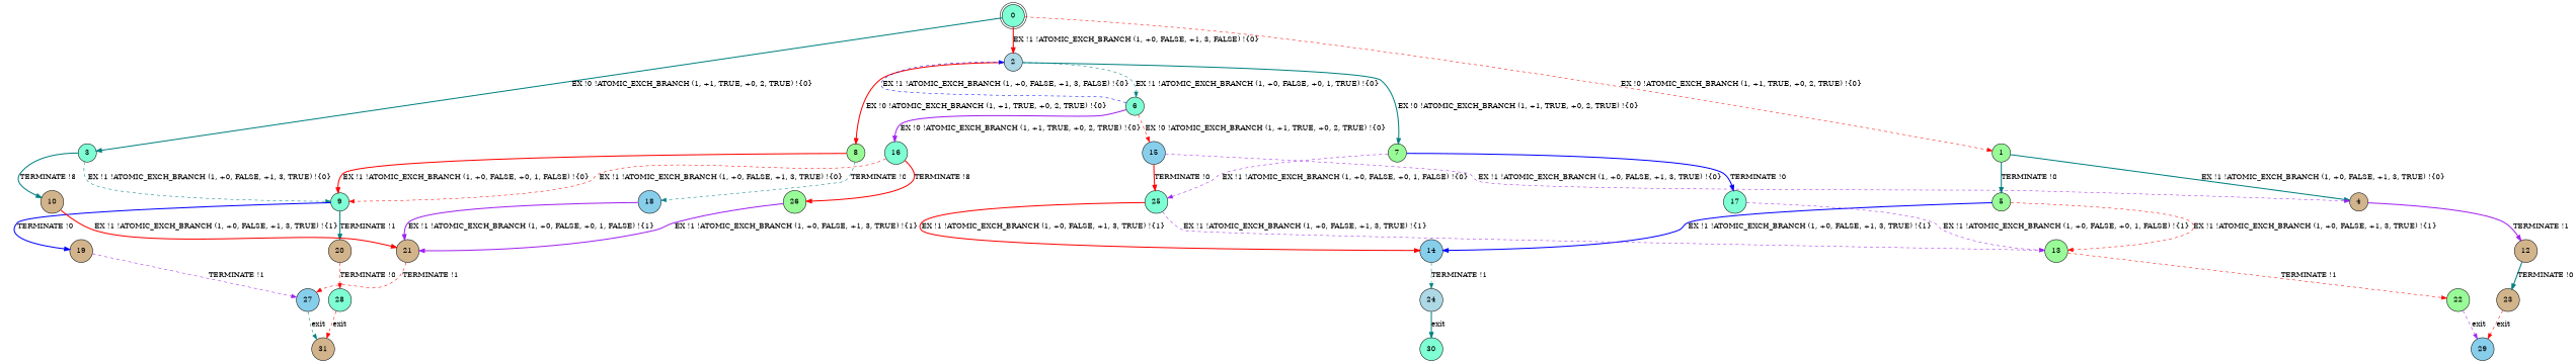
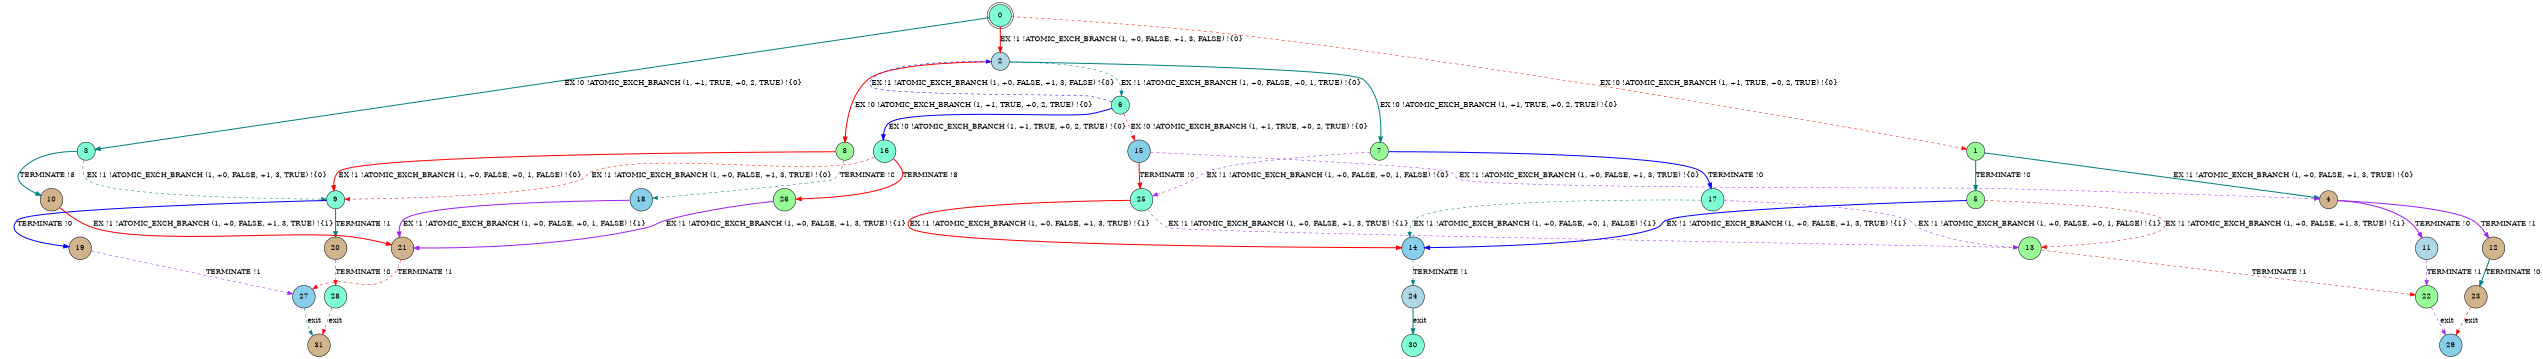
  digraph {
    node [fillcolor=aquamarine shape=circle style=filled]
    edge [color=red style=dashed]
    0 [peripheries=2]
    1 [fillcolor=palegreen]
    2 [fillcolor=lightblue]
    3
    4 [fillcolor=tan]
    5 [fillcolor=palegreen]
    6
    7 [fillcolor=palegreen]
    8 [fillcolor=palegreen]
    9
    10 [fillcolor=tan]
+   11 [fillcolor=lightblue]
    12 [fillcolor=tan]
    13 [fillcolor=palegreen]
    14 [fillcolor=skyblue]
    15 [fillcolor=skyblue]
    16
    17
    25
    18 [fillcolor=skyblue]
    19 [fillcolor=tan]
    20 [fillcolor=tan]
    21 [fillcolor=tan]
    22 [fillcolor=palegreen]
    23 [fillcolor=tan]
    24 [fillcolor=lightblue]
    26 [fillcolor=palegreen]
    27 [fillcolor=skyblue]
    28
    29 [fillcolor=skyblue]
    30
    31 [fillcolor=tan]
    0 -> 1 [label="EX !0 !ATOMIC_EXCH_BRANCH (1, +1, TRUE, +0, 2, TRUE) !{0}"]
    0 -> 2 [label="EX !1 !ATOMIC_EXCH_BRANCH (1, +0, FALSE, +1, 3, FALSE) !{0}" style=bold]
    0 -> 3 [color=teal label="EX !0 !ATOMIC_EXCH_BRANCH (1, +1, TRUE, +0, 2, TRUE) !{0}" style=bold]
    1 -> 4 [color=teal label="EX !1 !ATOMIC_EXCH_BRANCH (1, +0, FALSE, +1, 3, TRUE) !{0}" style=bold]
    1 -> 5 [color=teal label="TERMINATE !0" style=bold]
    2 -> 6 [color=teal label="EX !1 !ATOMIC_EXCH_BRANCH (1, +0, FALSE, +0, 1, TRUE) !{0}"]
    2 -> 7 [color=teal label="EX !0 !ATOMIC_EXCH_BRANCH (1, +1, TRUE, +0, 2, TRUE) !{0}" style=bold]
    2 -> 8 [label="EX !0 !ATOMIC_EXCH_BRANCH (1, +1, TRUE, +0, 2, TRUE) !{0}" style=bold]
    3 -> 9 [color=teal label="EX !1 !ATOMIC_EXCH_BRANCH (1, +0, FALSE, +1, 3, TRUE) !{0}"]
    3 -> 10 [color=teal label="TERMINATE !8" style=bold]
+   4 -> 11 [color=purple label="TERMINATE !0" style=bold]
    4 -> 12 [color=purple label="TERMINATE !1" style=bold]
    5 -> 13 [label="EX !1 !ATOMIC_EXCH_BRANCH (1, +0, FALSE, +1, 3, TRUE) !{1}"]
    5 -> 14 [color=blue label="EX !1 !ATOMIC_EXCH_BRANCH (1, +0, FALSE, +1, 3, TRUE) !{1}" style=bold]
    6 -> 2 [color=blue label="EX !1 !ATOMIC_EXCH_BRANCH (1, +0, FALSE, +1, 3, FALSE) !{0}"]
    6 -> 15 [label="EX !0 !ATOMIC_EXCH_BRANCH (1, +1, TRUE, +0, 2, TRUE) !{0}"]
-   6 -> 16 [color=purple label="EX !0 !ATOMIC_EXCH_BRANCH (1, +1, TRUE, +0, 2, TRUE) !{0}" style=bold]
+   6 -> 16 [color=blue label="EX !0 !ATOMIC_EXCH_BRANCH (1, +1, TRUE, +0, 2, TRUE) !{0}" style=bold]
    7 -> 17 [color=blue label="TERMINATE !0" style=bold]
    7 -> 25 [color=purple label="EX !1 !ATOMIC_EXCH_BRANCH (1, +0, FALSE, +0, 1, FALSE) !{0}"]
    8 -> 9 [label="EX !1 !ATOMIC_EXCH_BRANCH (1, +0, FALSE, +0, 1, FALSE) !{0}" style=bold]
    8 -> 18 [color=teal label="TERMINATE !0"]
    9 -> 19 [color=blue label="TERMINATE !0" style=bold]
    9 -> 20 [color=teal label="TERMINATE !1" style=bold]
    10 -> 21 [label="EX !1 !ATOMIC_EXCH_BRANCH (1, +0, FALSE, +1, 3, TRUE) !{1}" style=bold]
+   11 -> 22 [color=purple label="TERMINATE !1"]
    12 -> 23 [color=teal label="TERMINATE !0" style=bold]
    13 -> 22 [label="TERMINATE !1"]
    14 -> 24 [color=teal label="TERMINATE !1"]
    15 -> 4 [color=purple label="EX !1 !ATOMIC_EXCH_BRANCH (1, +0, FALSE, +1, 3, TRUE) !{0}"]
    15 -> 25 [label="TERMINATE !0" style=bold]
    16 -> 9 [label="EX !1 !ATOMIC_EXCH_BRANCH (1, +0, FALSE, +1, 3, TRUE) !{0}"]
    16 -> 26 [label="TERMINATE !8" style=bold]
    17 -> 13 [color=purple label="EX !1 !ATOMIC_EXCH_BRANCH (1, +0, FALSE, +0, 1, FALSE) !{1}"]
+   17 -> 14 [color=teal label="EX !1 !ATOMIC_EXCH_BRANCH (1, +0, FALSE, +0, 1, FALSE) !{1}"]
    25 -> 13 [color=purple label="EX !1 !ATOMIC_EXCH_BRANCH (1, +0, FALSE, +1, 3, TRUE) !{1}"]
    25 -> 14 [label="EX !1 !ATOMIC_EXCH_BRANCH (1, +0, FALSE, +1, 3, TRUE) !{1}" style=bold]
    18 -> 21 [color=purple label="EX !1 !ATOMIC_EXCH_BRANCH (1, +0, FALSE, +0, 1, FALSE) !{1}" style=bold]
    19 -> 27 [color=purple label="TERMINATE !1"]
    20 -> 28 [label="TERMINATE !0"]
    21 -> 27 [label="TERMINATE !1"]
    22 -> 29 [color=purple label=exit]
    23 -> 29 [label=exit]
    24 -> 30 [color=teal label=exit style=bold]
    26 -> 21 [color=purple label="EX !1 !ATOMIC_EXCH_BRANCH (1, +0, FALSE, +1, 3, TRUE) !{1}" style=bold]
    27 -> 31 [color=teal label=exit]
    28 -> 31 [label=exit]
  }
